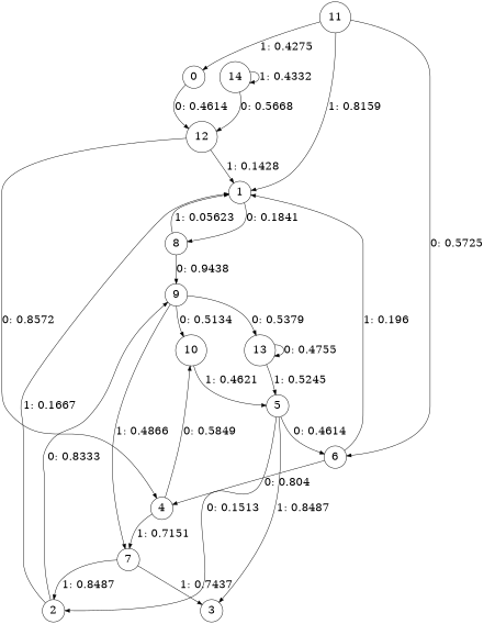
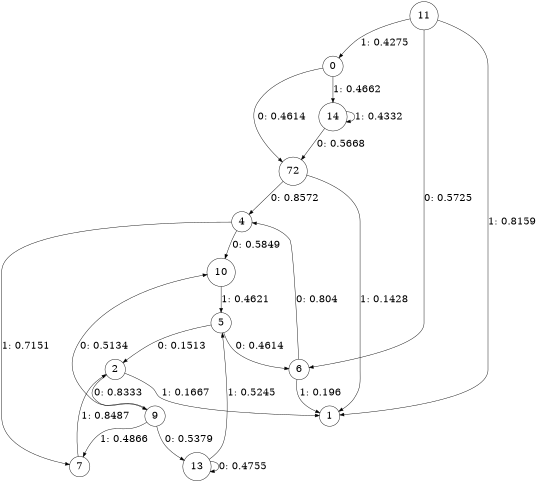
  digraph {
    node [fontsize=24 shape=circle]
    edge [fontsize=24]
    0
-   12
+   12 [label=72]
    14
    1
    4
-   8
    10
    7
    9
    11
    6
    13
    2
    5
-   3
    0 -> 12 [label="0: 0.4614   "]
+   0 -> 14 [label="1: 0.4662   "]
    12 -> 1 [label="1: 0.1428   "]
    12 -> 4 [label="0: 0.8572   "]
    14 -> 12 [label="0: 0.5668   "]
    14 -> 14 [label="1: 0.4332   "]
-   1 -> 8 [label="0: 0.1841   "]
    4 -> 10 [label="0: 0.5849   "]
    4 -> 7 [label="1: 0.7151   "]
-   8 -> 1 [label="1: 0.05623  "]
-   8 -> 9 [label="0: 0.9438   "]
    10 -> 5 [label="1: 0.4621   "]
    7 -> 2 [label="1: 0.8487   "]
-   7 -> 3 [label="1: 0.7437   "]
    9 -> 10 [label="0: 0.5134   "]
    9 -> 7 [label="1: 0.4866   "]
    9 -> 13 [label="0: 0.5379   "]
    11 -> 0 [label="1: 0.4275   "]
    11 -> 1 [label="1: 0.8159   "]
    11 -> 6 [label="0: 0.5725   "]
    6 -> 1 [label="1: 0.196    "]
    6 -> 4 [label="0: 0.804    "]
    13 -> 13 [label="0: 0.4755   "]
    13 -> 5 [label="1: 0.5245   "]
    2 -> 1 [label="1: 0.1667   "]
    2 -> 9 [label="0: 0.8333   "]
    5 -> 6 [label="0: 0.4614   "]
    5 -> 2 [label="0: 0.1513   "]
-   5 -> 3 [label="1: 0.8487   "]
  }
